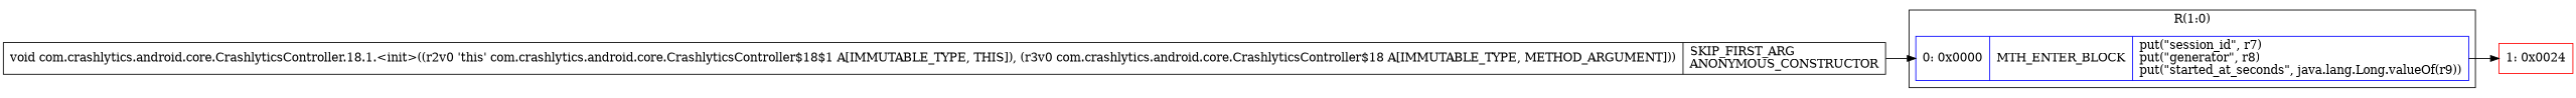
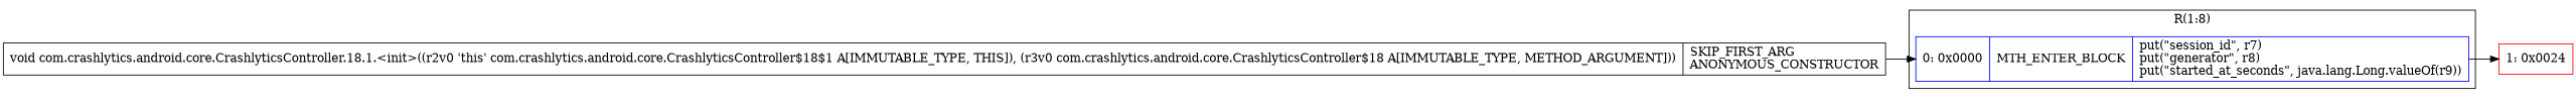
  digraph {
    rankdir=LR
    node [shape=record]
    n1 [color=blue label="{0\:\ 0x0000|MTH_ENTER_BLOCK\l|put(\"session_id\", r7)\lput(\"generator\", r8)\lput(\"started_at_seconds\", java.lang.Long.valueOf(r9))\l}"]
    n2 [color=red label="{1\:\ 0x0024}"]
    n3 [label="{void com.crashlytics.android.core.CrashlyticsController.18.1.\<init\>((r2v0 'this' com.crashlytics.android.core.CrashlyticsController$18$1 A[IMMUTABLE_TYPE, THIS]), (r3v0 com.crashlytics.android.core.CrashlyticsController$18 A[IMMUTABLE_TYPE, METHOD_ARGUMENT]))  | SKIP_FIRST_ARG\lANONYMOUS_CONSTRUCTOR\l}"]
    subgraph cluster_1 {
-     label="R(1:0)"
+     label="R(1:8)"
      n1
    }
    n1 -> n2
    n3 -> n1
  }
